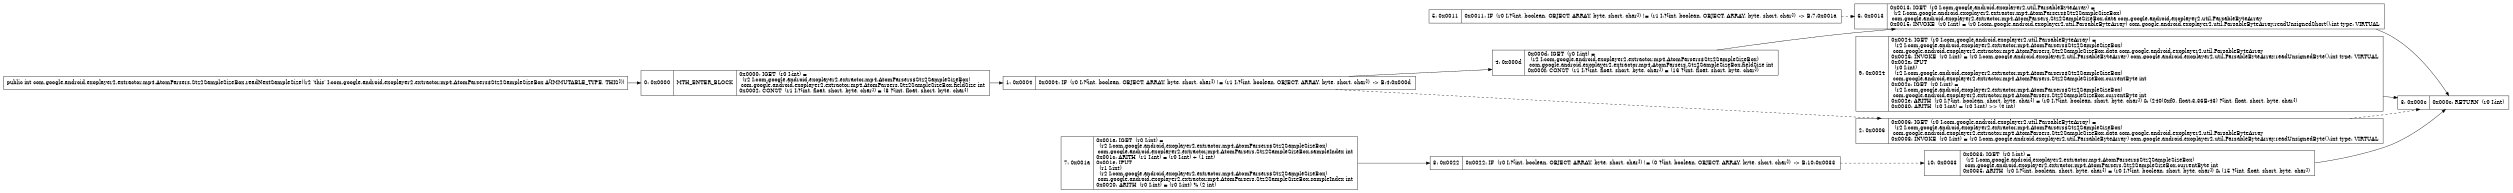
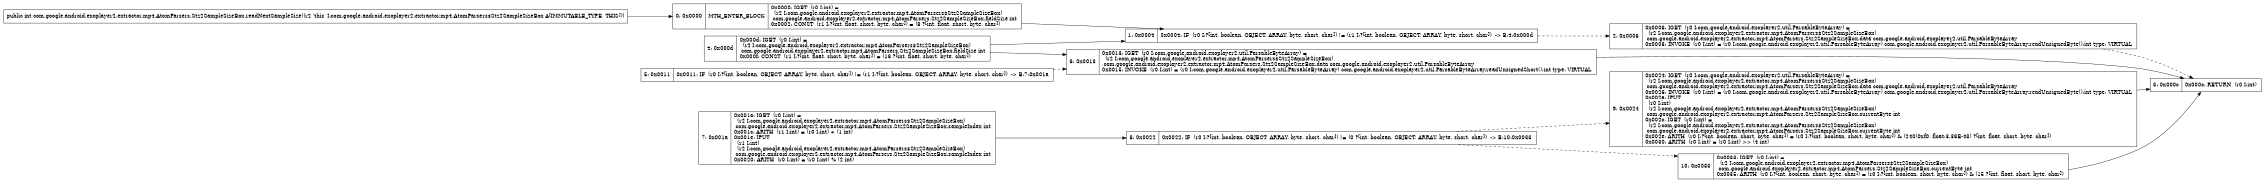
  digraph {
    rankdir=LR
    node [shape=record]
    n1 [label="{0\:\ 0x0000|MTH_ENTER_BLOCK\l|0x0000: IGET  (r0 I:int) = \l  (r2 I:com.google.android.exoplayer2.extractor.mp4.AtomParsers$Stz2SampleSizeBox)\l com.google.android.exoplayer2.extractor.mp4.AtomParsers.Stz2SampleSizeBox.fieldSize int \l0x0002: CONST  (r1 I:?[int, float, short, byte, char]) = (8 ?[int, float, short, byte, char]) \l}"]
    n2 [label="{1\:\ 0x0004|0x0004: IF  (r0 I:?[int, boolean, OBJECT, ARRAY, byte, short, char]) != (r1 I:?[int, boolean, OBJECT, ARRAY, byte, short, char])  \-\> B:4:0x000d \l}"]
    n3 [label="{2\:\ 0x0006|0x0006: IGET  (r0 I:com.google.android.exoplayer2.util.ParsableByteArray) = \l  (r2 I:com.google.android.exoplayer2.extractor.mp4.AtomParsers$Stz2SampleSizeBox)\l com.google.android.exoplayer2.extractor.mp4.AtomParsers.Stz2SampleSizeBox.data com.google.android.exoplayer2.util.ParsableByteArray \l0x0008: INVOKE  (r0 I:int) = (r0 I:com.google.android.exoplayer2.util.ParsableByteArray) com.google.android.exoplayer2.util.ParsableByteArray.readUnsignedByte():int type: VIRTUAL \l}"]
    n4 [label="{4\:\ 0x000d|0x000d: IGET  (r0 I:int) = \l  (r2 I:com.google.android.exoplayer2.extractor.mp4.AtomParsers$Stz2SampleSizeBox)\l com.google.android.exoplayer2.extractor.mp4.AtomParsers.Stz2SampleSizeBox.fieldSize int \l0x000f: CONST  (r1 I:?[int, float, short, byte, char]) = (16 ?[int, float, short, byte, char]) \l}"]
    n5 [label="{3\:\ 0x000c|0x000c: RETURN  (r0 I:int) \l}"]
    n6 [label="{6\:\ 0x0013|0x0013: IGET  (r0 I:com.google.android.exoplayer2.util.ParsableByteArray) = \l  (r2 I:com.google.android.exoplayer2.extractor.mp4.AtomParsers$Stz2SampleSizeBox)\l com.google.android.exoplayer2.extractor.mp4.AtomParsers.Stz2SampleSizeBox.data com.google.android.exoplayer2.util.ParsableByteArray \l0x0015: INVOKE  (r0 I:int) = (r0 I:com.google.android.exoplayer2.util.ParsableByteArray) com.google.android.exoplayer2.util.ParsableByteArray.readUnsignedShort():int type: VIRTUAL \l}"]
    n7 [label="{5\:\ 0x0011|0x0011: IF  (r0 I:?[int, boolean, OBJECT, ARRAY, byte, short, char]) != (r1 I:?[int, boolean, OBJECT, ARRAY, byte, short, char])  \-\> B:7:0x001a \l}"]
    n8 [label="{7\:\ 0x001a|0x001a: IGET  (r0 I:int) = \l  (r2 I:com.google.android.exoplayer2.extractor.mp4.AtomParsers$Stz2SampleSizeBox)\l com.google.android.exoplayer2.extractor.mp4.AtomParsers.Stz2SampleSizeBox.sampleIndex int \l0x001c: ARITH  (r1 I:int) = (r0 I:int) + (1 int) \l0x001e: IPUT  \l  (r1 I:int)\l  (r2 I:com.google.android.exoplayer2.extractor.mp4.AtomParsers$Stz2SampleSizeBox)\l com.google.android.exoplayer2.extractor.mp4.AtomParsers.Stz2SampleSizeBox.sampleIndex int \l0x0020: ARITH  (r0 I:int) = (r0 I:int) % (2 int) \l}"]
    n9 [label="{8\:\ 0x0022|0x0022: IF  (r0 I:?[int, boolean, OBJECT, ARRAY, byte, short, char]) != (0 ?[int, boolean, OBJECT, ARRAY, byte, short, char])  \-\> B:10:0x0033 \l}"]
    n10 [label="{9\:\ 0x0024|0x0024: IGET  (r0 I:com.google.android.exoplayer2.util.ParsableByteArray) = \l  (r2 I:com.google.android.exoplayer2.extractor.mp4.AtomParsers$Stz2SampleSizeBox)\l com.google.android.exoplayer2.extractor.mp4.AtomParsers.Stz2SampleSizeBox.data com.google.android.exoplayer2.util.ParsableByteArray \l0x0026: INVOKE  (r0 I:int) = (r0 I:com.google.android.exoplayer2.util.ParsableByteArray) com.google.android.exoplayer2.util.ParsableByteArray.readUnsignedByte():int type: VIRTUAL \l0x002a: IPUT  \l  (r0 I:int)\l  (r2 I:com.google.android.exoplayer2.extractor.mp4.AtomParsers$Stz2SampleSizeBox)\l com.google.android.exoplayer2.extractor.mp4.AtomParsers.Stz2SampleSizeBox.currentByte int \l0x002c: IGET  (r0 I:int) = \l  (r2 I:com.google.android.exoplayer2.extractor.mp4.AtomParsers$Stz2SampleSizeBox)\l com.google.android.exoplayer2.extractor.mp4.AtomParsers.Stz2SampleSizeBox.currentByte int \l0x002e: ARITH  (r0 I:?[int, boolean, short, byte, char]) = (r0 I:?[int, boolean, short, byte, char]) & (240(0xf0, float:3.36E\-43) ?[int, float, short, byte, char]) \l0x0030: ARITH  (r0 I:int) = (r0 I:int) \>\> (4 int) \l}"]
    n11 [label="{10\:\ 0x0033|0x0033: IGET  (r0 I:int) = \l  (r2 I:com.google.android.exoplayer2.extractor.mp4.AtomParsers$Stz2SampleSizeBox)\l com.google.android.exoplayer2.extractor.mp4.AtomParsers.Stz2SampleSizeBox.currentByte int \l0x0035: ARITH  (r0 I:?[int, boolean, short, byte, char]) = (r0 I:?[int, boolean, short, byte, char]) & (15 ?[int, float, short, byte, char]) \l}"]
    n12 [label="{public int com.google.android.exoplayer2.extractor.mp4.AtomParsers.Stz2SampleSizeBox.readNextSampleSize((r2 'this' I:com.google.android.exoplayer2.extractor.mp4.AtomParsers$Stz2SampleSizeBox A[IMMUTABLE_TYPE, THIS])) }"]
    n1 -> n2
    n2 -> n3 [style=dashed]
-   n2 -> n4
+   n4 -> n2
    n3 -> n5 [style=dashed]
    n4 -> n6
    n6 -> n5
    n7 -> n6 [style=dashed]
    n8 -> n9
+   n9 -> n10 [style=dashed]
    n9 -> n11 [style=dashed]
    n10 -> n5
    n11 -> n5
    n12 -> n1
  }
